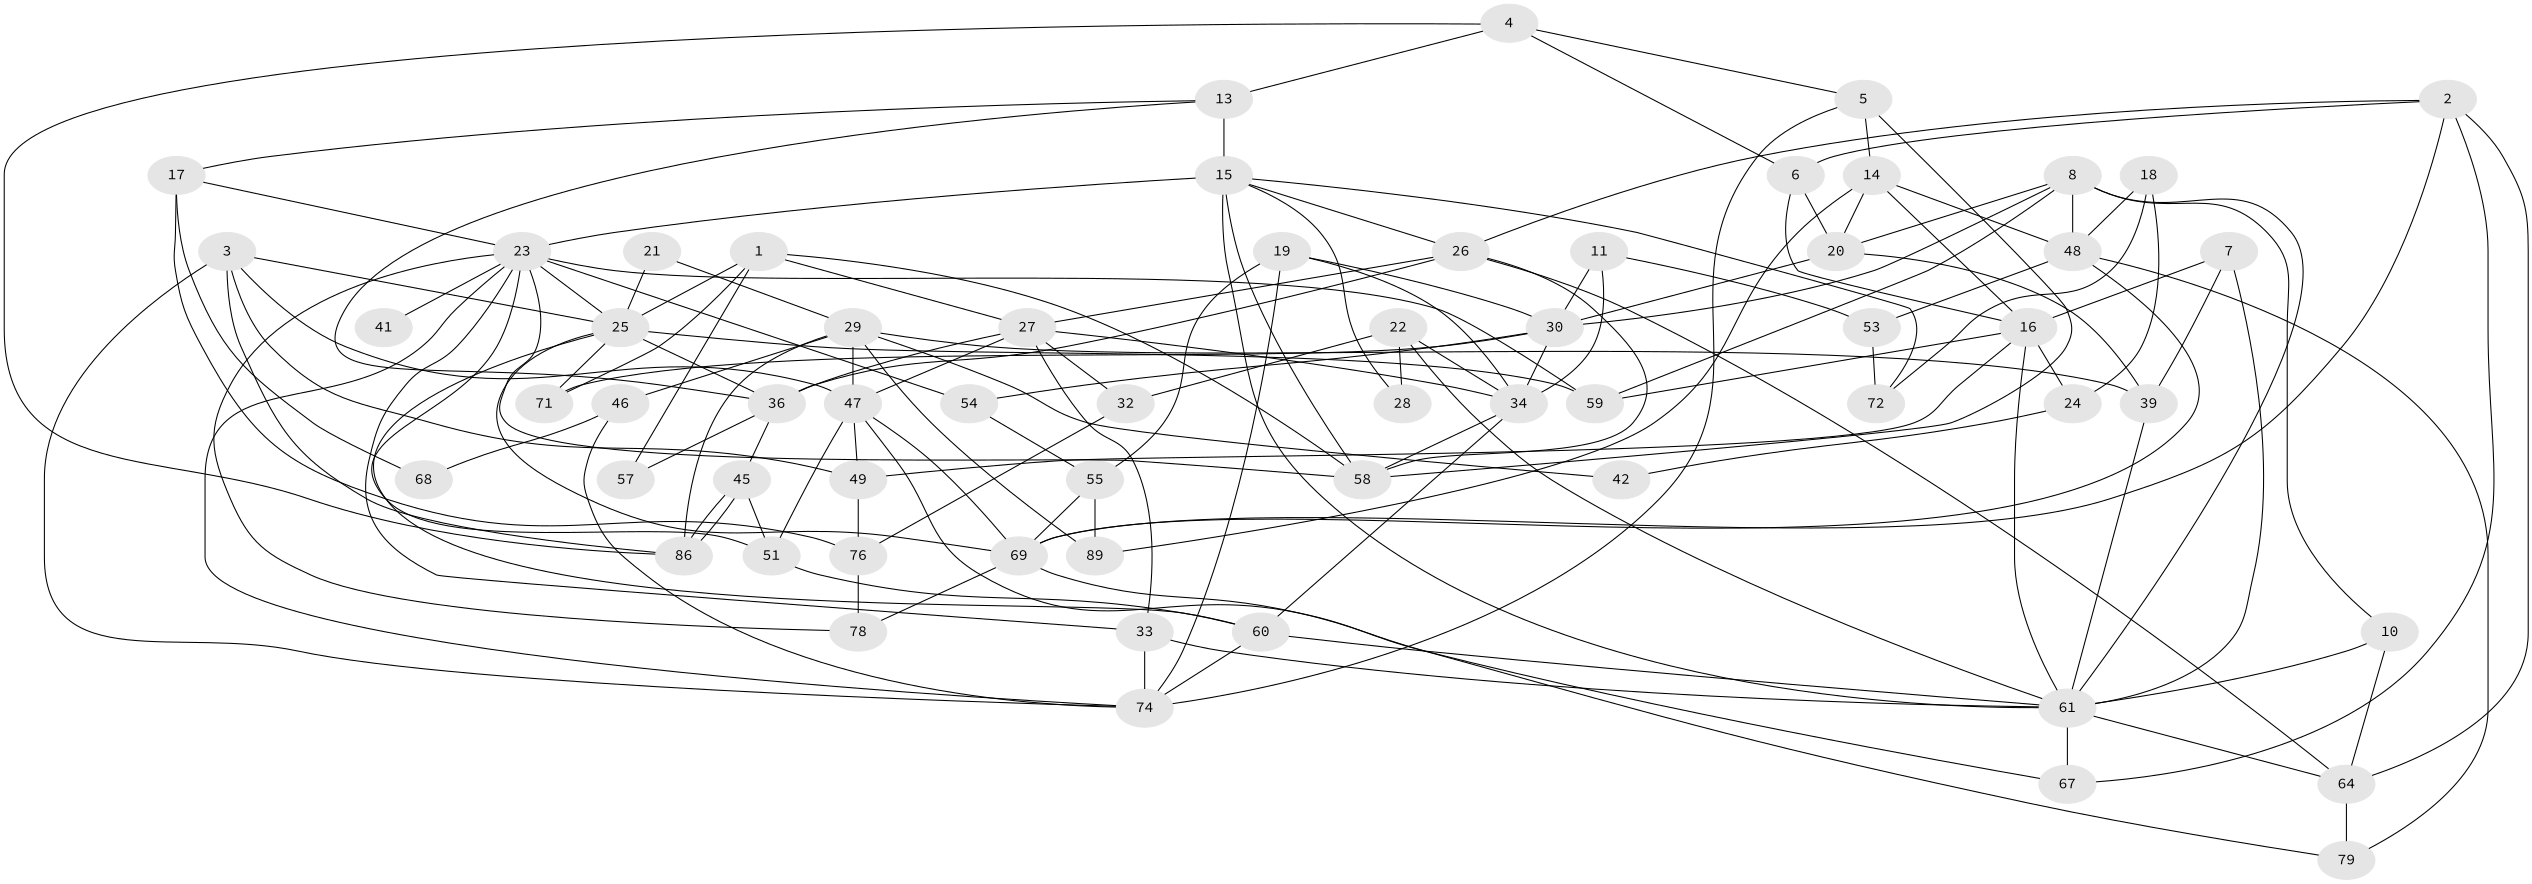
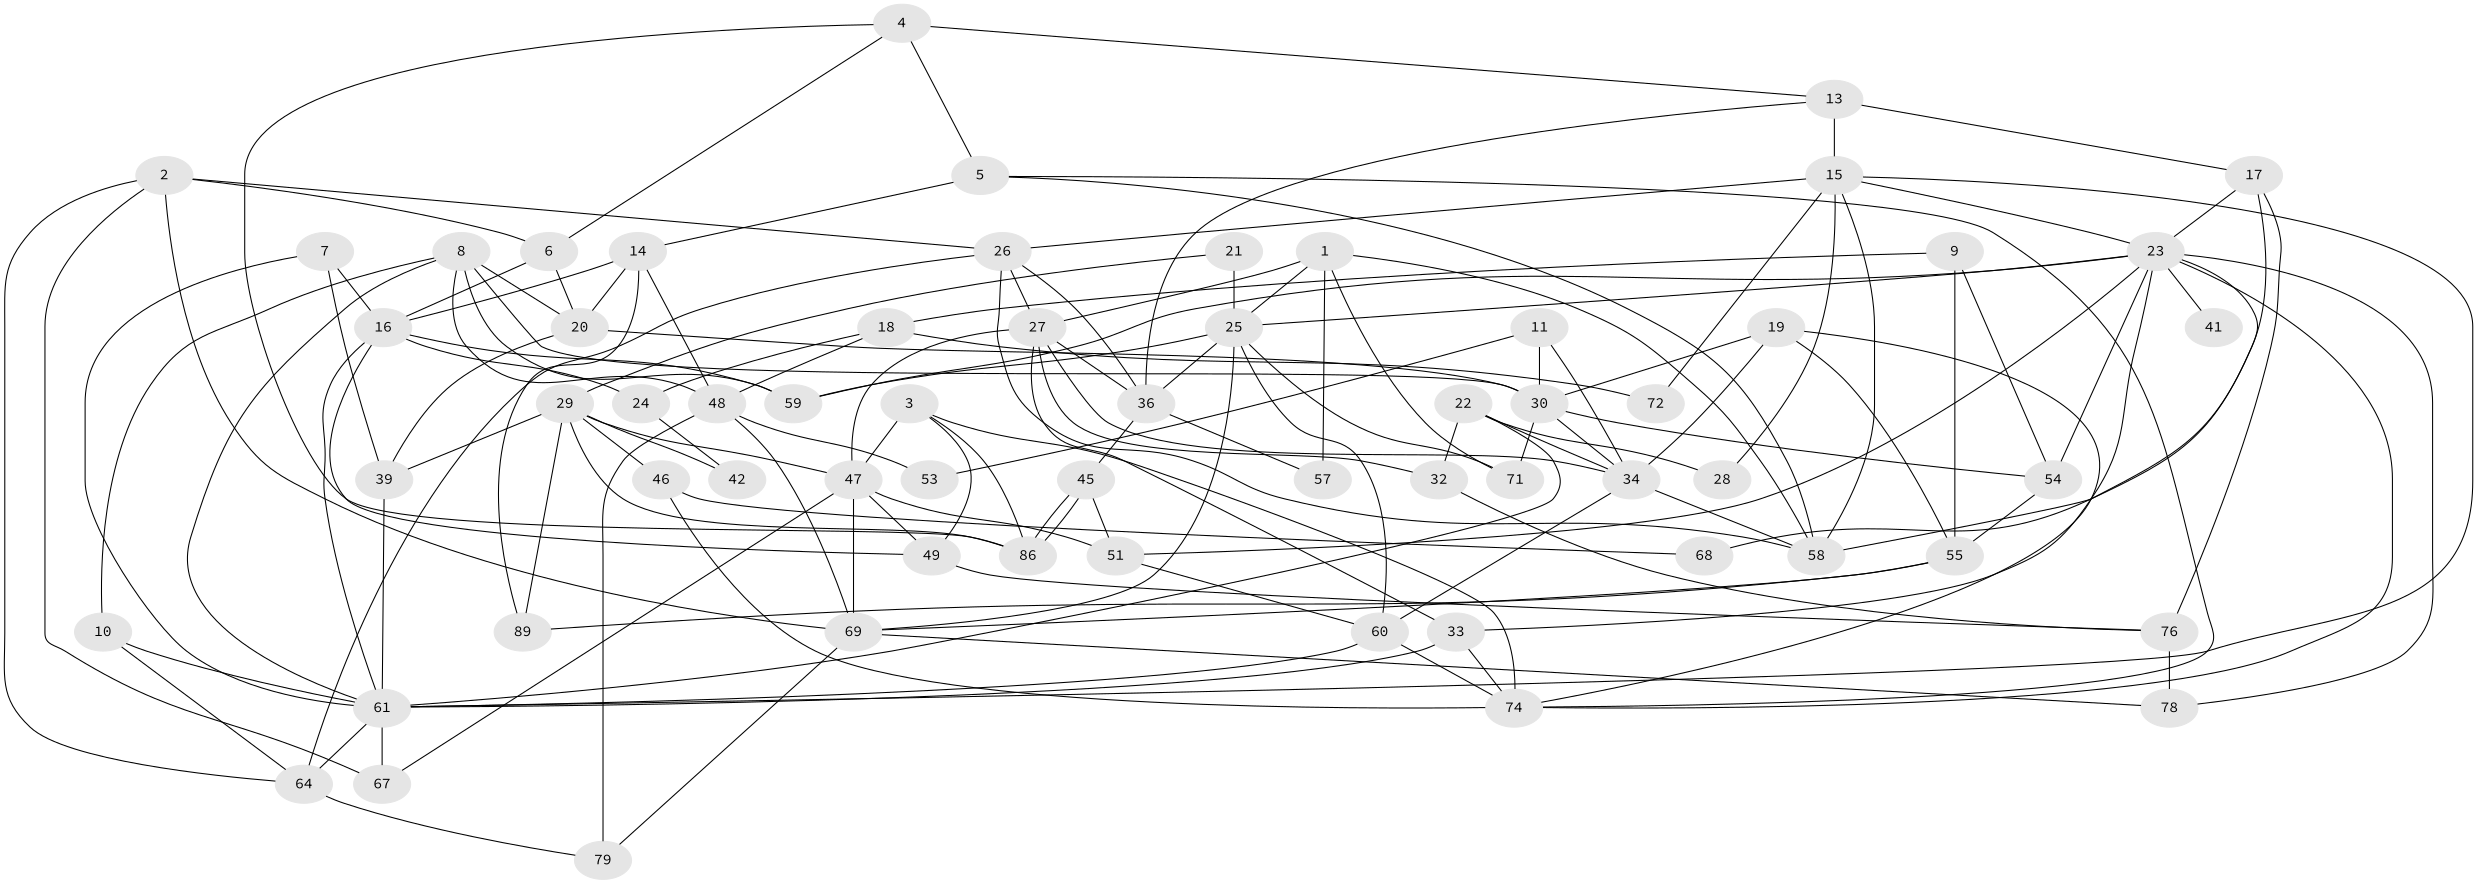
  graph {
    fontname="Source Code Pro"
    node [color=gray90 fontname="Source Code Pro" style=filled]
    edge [fontname="Source Code Pro"]
    25 [super="+81"]
    71
    69 [super="+85"]
    59
    36 [super="+40"]
    60
    1
    27 [super="+73"]
    57
    58 [super="+65"]
    47 [super="+62"]
    34 [super="+37"]
    32
    33 [super="+43"]
    2
    6
    26
    64 [super="+66"]
    67
    16
    20
    55
    89
    79
    78
    3 [super="+63"]
    49 [super="+52"]
    74 [super="+87"]
    86
    51
    76
    5 [super="+44"]
    14 [super="+70"]
    4
    13 [super="+82"]
    15 [super="+83"]
    17
    48
    61 [super="+75+80"]
    24
    39
    30 [super="+84"]
    7
    8 [super="+12"]
    10
    54
    53
+   9
    18
    72
    11
    23 [super="+35+31"]
    28
    68
    45
    41
    42
    19
    21
    29 [super="+50"]
    46
    22 [super="+38"]
    25 -- 71
    25 -- 69
    25 -- 59 [weight=2]
    25 -- 36
    25 -- 60
    69 -- 79
    69 -- 78
    36 -- 57
    36 -- 45
    60 -- 74
    60 -- 61
    1 -- 25
    1 -- 71
    1 -- 27
    1 -- 57
    1 -- 58
    27 -- 36
    27 -- 47
    27 -- 34
    27 -- 32
    27 -- 33
    47 -- 69
    47 -- 67
    47 -- 49
    47 -- 51
    34 -- 60
    34 -- 58
    32 -- 76
    33 -- 74
    33 -- 61
    2 -- 69
    2 -- 6
    2 -- 26
    2 -- 64
    2 -- 67
    6 -- 16
    6 -- 20
    26 -- 36
    26 -- 27
    26 -- 58
    26 -- 64
    64 -- 79
    16 -- 59
    16 -- 49
    16 -- 61
    16 -- 24
    20 -- 39
    20 -- 30
    55 -- 69
    55 -- 89
-   3 -- 25 [weight=2]
    3 -- 47
    3 -- 49
    3 -- 74
    3 -- 86
    49 -- 76
    51 -- 60
    76 -- 78
    5 -- 58
    5 -- 74
    5 -- 14
    14 -- 16
    14 -- 20
    14 -- 89
    14 -- 48
    4 -- 6
    4 -- 86
    4 -- 5
    4 -- 13
    13 -- 36
    13 -- 15 [weight=2]
    13 -- 17
    15 -- 58
    15 -- 26
    15 -- 61
    15 -- 72
    15 -- 23
    15 -- 28
    17 -- 76
    17 -- 23
    17 -- 68
    48 -- 69
    48 -- 79
    48 -- 53
    61 -- 64
    61 -- 67
    24 -- 42
    39 -- 61
    30 -- 71
    30 -- 34
    30 -- 54
    7 -- 16
    7 -- 61
    7 -- 39
    8 -- 59
    8 -- 20
    8 -- 48
    8 -- 61
    8 -- 30
    8 -- 10
    10 -- 64
    10 -- 61
    54 -- 55
-   53 -- 72
+   9 -- 55
+   9 -- 54
+   9 -- 18
    18 -- 48
    18 -- 24
    18 -- 72
    11 -- 34
    11 -- 30
    11 -- 53
    23 -- 25
    23 -- 59 [weight=2]
    23 -- 58
    23 -- 33
    23 -- 78
    23 -- 74
    23 -- 51
    23 -- 54
    23 -- 41 [weight=2]
    45 -- 86
    45 -- 86
    45 -- 51
    19 -- 34
    19 -- 55
    19 -- 74
    19 -- 30
    21 -- 25
    21 -- 29
    29 -- 47
    29 -- 89
    29 -- 86
    29 -- 39
    29 -- 42
    29 -- 46
    46 -- 74
    46 -- 68
    22 -- 34
    22 -- 32
    22 -- 61
    22 -- 28
  }
